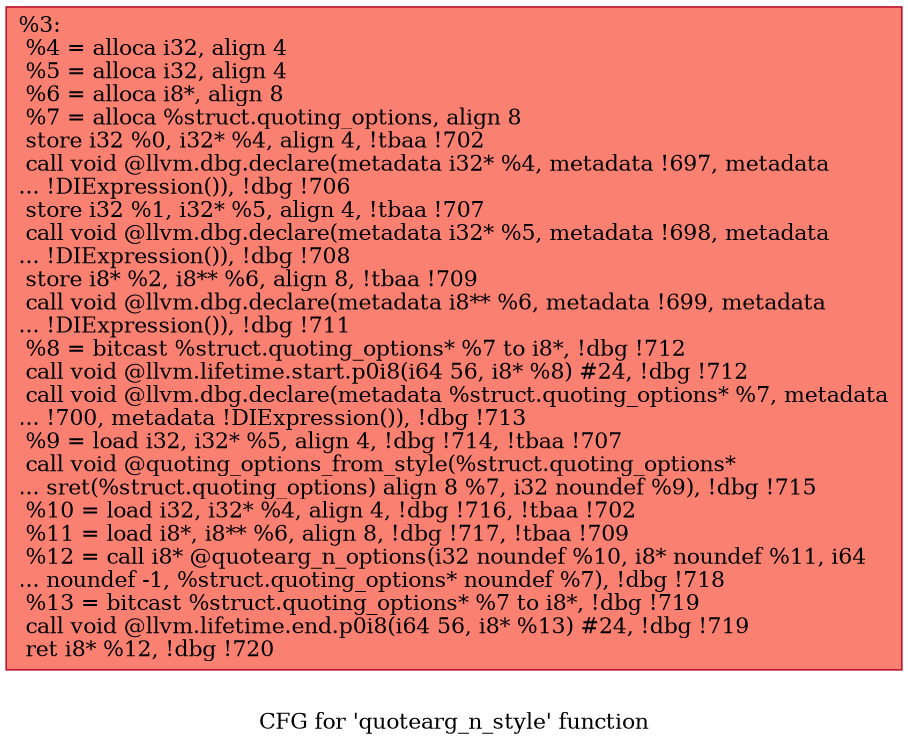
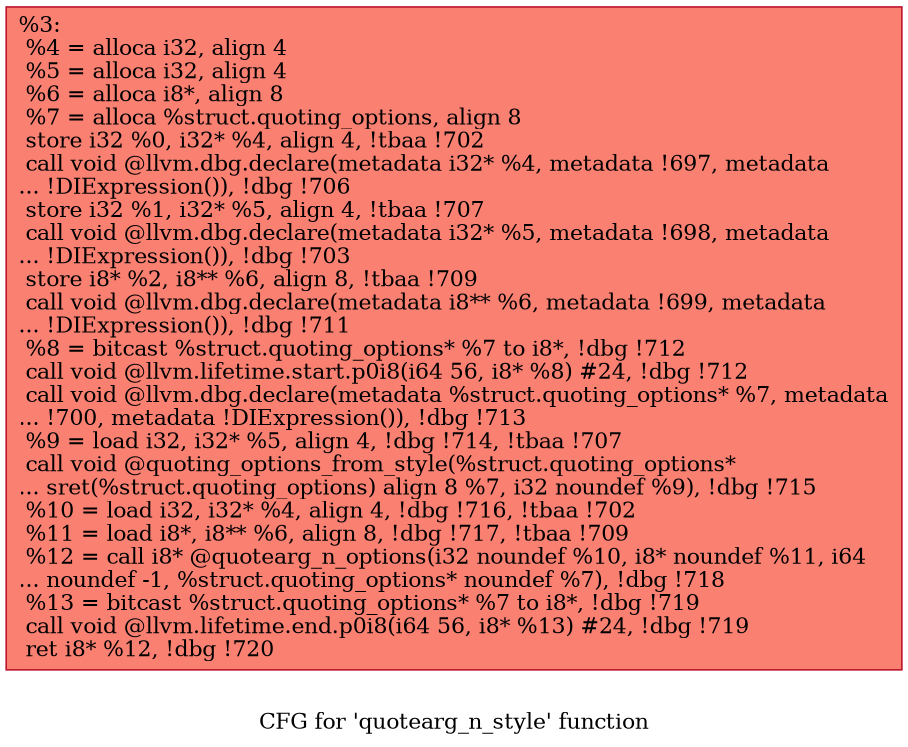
  digraph {
    label="CFG for 'quotearg_n_style' function"
-   n1 [color="#b70d28ff" fillcolor=salmon label="{%3:\l  %4 = alloca i32, align 4\l  %5 = alloca i32, align 4\l  %6 = alloca i8*, align 8\l  %7 = alloca %struct.quoting_options, align 8\l  store i32 %0, i32* %4, align 4, !tbaa !702\l  call void @llvm.dbg.declare(metadata i32* %4, metadata !697, metadata\l... !DIExpression()), !dbg !706\l  store i32 %1, i32* %5, align 4, !tbaa !707\l  call void @llvm.dbg.declare(metadata i32* %5, metadata !698, metadata\l... !DIExpression()), !dbg !708\l  store i8* %2, i8** %6, align 8, !tbaa !709\l  call void @llvm.dbg.declare(metadata i8** %6, metadata !699, metadata\l... !DIExpression()), !dbg !711\l  %8 = bitcast %struct.quoting_options* %7 to i8*, !dbg !712\l  call void @llvm.lifetime.start.p0i8(i64 56, i8* %8) #24, !dbg !712\l  call void @llvm.dbg.declare(metadata %struct.quoting_options* %7, metadata\l... !700, metadata !DIExpression()), !dbg !713\l  %9 = load i32, i32* %5, align 4, !dbg !714, !tbaa !707\l  call void @quoting_options_from_style(%struct.quoting_options*\l... sret(%struct.quoting_options) align 8 %7, i32 noundef %9), !dbg !715\l  %10 = load i32, i32* %4, align 4, !dbg !716, !tbaa !702\l  %11 = load i8*, i8** %6, align 8, !dbg !717, !tbaa !709\l  %12 = call i8* @quotearg_n_options(i32 noundef %10, i8* noundef %11, i64\l... noundef -1, %struct.quoting_options* noundef %7), !dbg !718\l  %13 = bitcast %struct.quoting_options* %7 to i8*, !dbg !719\l  call void @llvm.lifetime.end.p0i8(i64 56, i8* %13) #24, !dbg !719\l  ret i8* %12, !dbg !720\l}" shape=record style=filled]
+   n1 [color="#b70d28ff" fillcolor=salmon label="{%3:\l  %4 = alloca i32, align 4\l  %5 = alloca i32, align 4\l  %6 = alloca i8*, align 8\l  %7 = alloca %struct.quoting_options, align 8\l  store i32 %0, i32* %4, align 4, !tbaa !702\l  call void @llvm.dbg.declare(metadata i32* %4, metadata !697, metadata\l... !DIExpression()), !dbg !706\l  store i32 %1, i32* %5, align 4, !tbaa !707\l  call void @llvm.dbg.declare(metadata i32* %5, metadata !698, metadata\l... !DIExpression()), !dbg !703\l  store i8* %2, i8** %6, align 8, !tbaa !709\l  call void @llvm.dbg.declare(metadata i8** %6, metadata !699, metadata\l... !DIExpression()), !dbg !711\l  %8 = bitcast %struct.quoting_options* %7 to i8*, !dbg !712\l  call void @llvm.lifetime.start.p0i8(i64 56, i8* %8) #24, !dbg !712\l  call void @llvm.dbg.declare(metadata %struct.quoting_options* %7, metadata\l... !700, metadata !DIExpression()), !dbg !713\l  %9 = load i32, i32* %5, align 4, !dbg !714, !tbaa !707\l  call void @quoting_options_from_style(%struct.quoting_options*\l... sret(%struct.quoting_options) align 8 %7, i32 noundef %9), !dbg !715\l  %10 = load i32, i32* %4, align 4, !dbg !716, !tbaa !702\l  %11 = load i8*, i8** %6, align 8, !dbg !717, !tbaa !709\l  %12 = call i8* @quotearg_n_options(i32 noundef %10, i8* noundef %11, i64\l... noundef -1, %struct.quoting_options* noundef %7), !dbg !718\l  %13 = bitcast %struct.quoting_options* %7 to i8*, !dbg !719\l  call void @llvm.lifetime.end.p0i8(i64 56, i8* %13) #24, !dbg !719\l  ret i8* %12, !dbg !720\l}" shape=record style=filled]
  }
